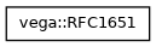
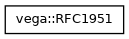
  digraph {
    rankdir=LR
-   n1 [color=black fillcolor=white fontname=Helvetica fontsize=10 height=0.2 label="vega::RFC1651" shape=record style=filled width=0.4]
+   n1 [color=black fillcolor=white fontname=Helvetica fontsize=10 height=0.2 label="vega::RFC1951" shape=record style=filled width=0.4]
  }
